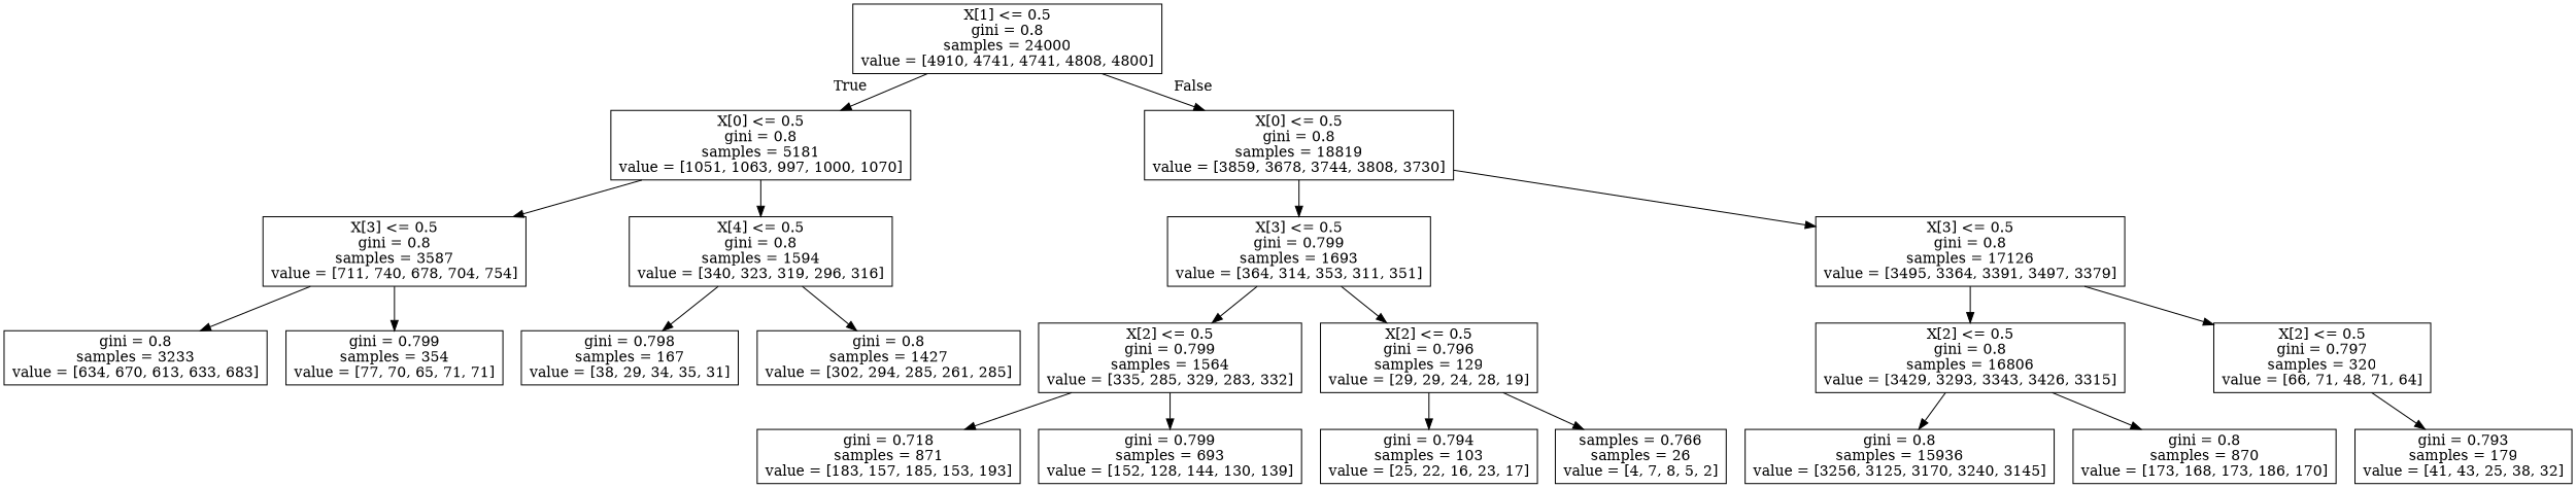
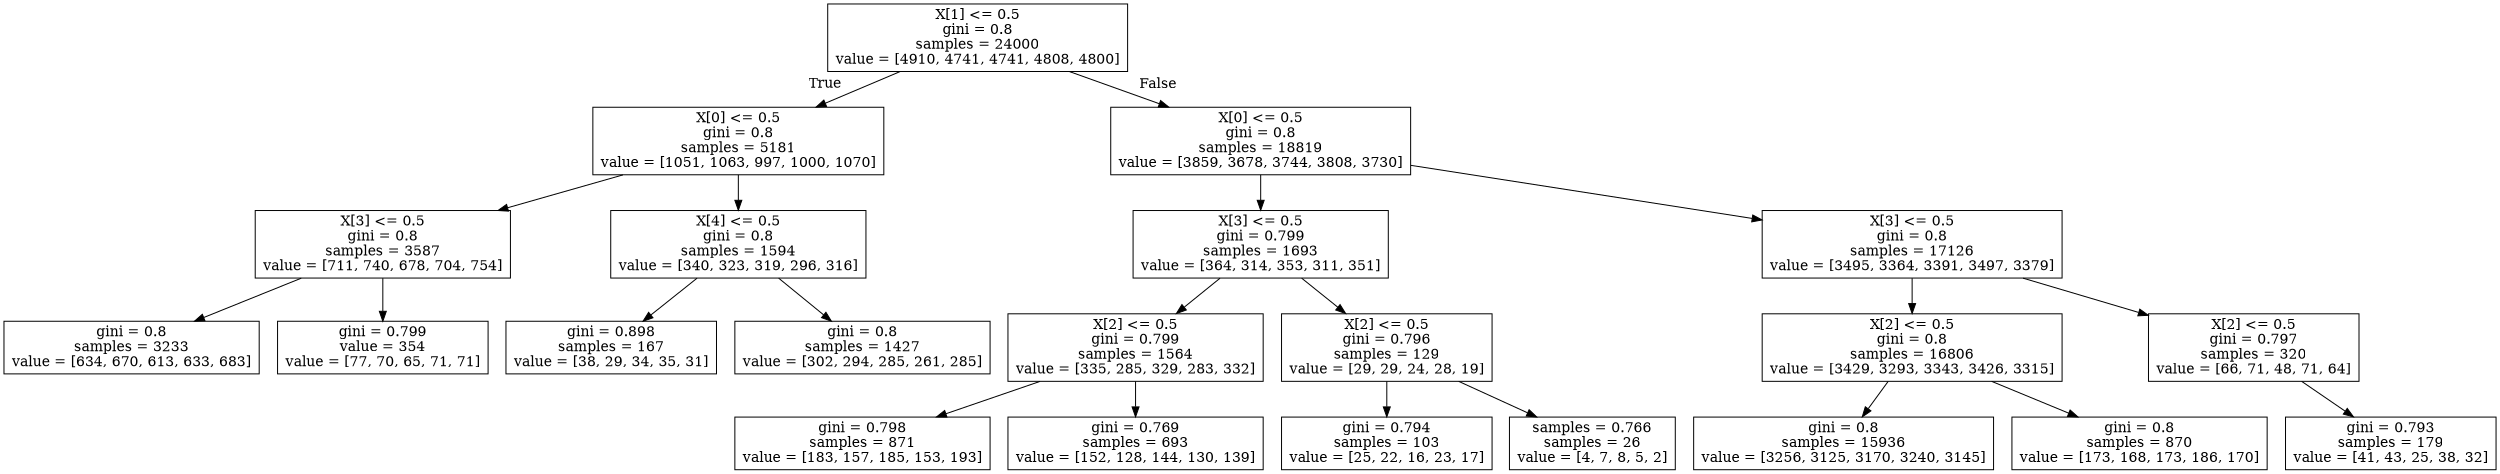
  digraph {
    node [shape=box]
    n1 [label="X[1] <= 0.5\ngini = 0.8\nsamples = 24000\nvalue = [4910, 4741, 4741, 4808, 4800]"]
    n2 [label="X[0] <= 0.5\ngini = 0.8\nsamples = 5181\nvalue = [1051, 1063, 997, 1000, 1070]"]
    n3 [label="X[0] <= 0.5\ngini = 0.8\nsamples = 18819\nvalue = [3859, 3678, 3744, 3808, 3730]"]
    n4 [label="X[3] <= 0.5\ngini = 0.8\nsamples = 3587\nvalue = [711, 740, 678, 704, 754]"]
    n5 [label="X[4] <= 0.5\ngini = 0.8\nsamples = 1594\nvalue = [340, 323, 319, 296, 316]"]
    n6 [label="X[3] <= 0.5\ngini = 0.799\nsamples = 1693\nvalue = [364, 314, 353, 311, 351]"]
    n7 [label="X[3] <= 0.5\ngini = 0.8\nsamples = 17126\nvalue = [3495, 3364, 3391, 3497, 3379]"]
    n8 [label="gini = 0.8\nsamples = 3233\nvalue = [634, 670, 613, 633, 683]"]
-   n9 [label="gini = 0.799\nsamples = 354\nvalue = [77, 70, 65, 71, 71]"]
-   n10 [label="gini = 0.798\nsamples = 167\nvalue = [38, 29, 34, 35, 31]"]
+   n9 [label="gini = 0.799\nvalue = 354\nvalue = [77, 70, 65, 71, 71]"]
+   n10 [label="gini = 0.898\nsamples = 167\nvalue = [38, 29, 34, 35, 31]"]
    n11 [label="gini = 0.8\nsamples = 1427\nvalue = [302, 294, 285, 261, 285]"]
    n12 [label="X[2] <= 0.5\ngini = 0.799\nsamples = 1564\nvalue = [335, 285, 329, 283, 332]"]
    n13 [label="X[2] <= 0.5\ngini = 0.796\nsamples = 129\nvalue = [29, 29, 24, 28, 19]"]
    n14 [label="X[2] <= 0.5\ngini = 0.8\nsamples = 16806\nvalue = [3429, 3293, 3343, 3426, 3315]"]
    n15 [label="X[2] <= 0.5\ngini = 0.797\nsamples = 320\nvalue = [66, 71, 48, 71, 64]"]
-   n16 [label="gini = 0.718\nsamples = 871\nvalue = [183, 157, 185, 153, 193]"]
-   n17 [label="gini = 0.799\nsamples = 693\nvalue = [152, 128, 144, 130, 139]"]
+   n16 [label="gini = 0.798\nsamples = 871\nvalue = [183, 157, 185, 153, 193]"]
+   n17 [label="gini = 0.769\nsamples = 693\nvalue = [152, 128, 144, 130, 139]"]
    n18 [label="gini = 0.794\nsamples = 103\nvalue = [25, 22, 16, 23, 17]"]
    n19 [label="samples = 0.766\nsamples = 26\nvalue = [4, 7, 8, 5, 2]"]
    n20 [label="gini = 0.8\nsamples = 15936\nvalue = [3256, 3125, 3170, 3240, 3145]"]
    n21 [label="gini = 0.8\nsamples = 870\nvalue = [173, 168, 173, 186, 170]"]
    n22 [label="gini = 0.793\nsamples = 179\nvalue = [41, 43, 25, 38, 32]"]
    n1 -> n2 [headlabel=True labelangle=45 labeldistance=2.5]
    n1 -> n3 [headlabel=False labelangle=-45 labeldistance=2.5]
    n2 -> n4
    n2 -> n5
    n3 -> n6
    n3 -> n7
    n4 -> n8
    n4 -> n9
    n5 -> n10
    n5 -> n11
    n6 -> n12
    n6 -> n13
    n7 -> n14
    n7 -> n15
    n12 -> n16
    n12 -> n17
    n13 -> n18
    n13 -> n19
    n14 -> n20
    n14 -> n21
    n15 -> n22
  }
